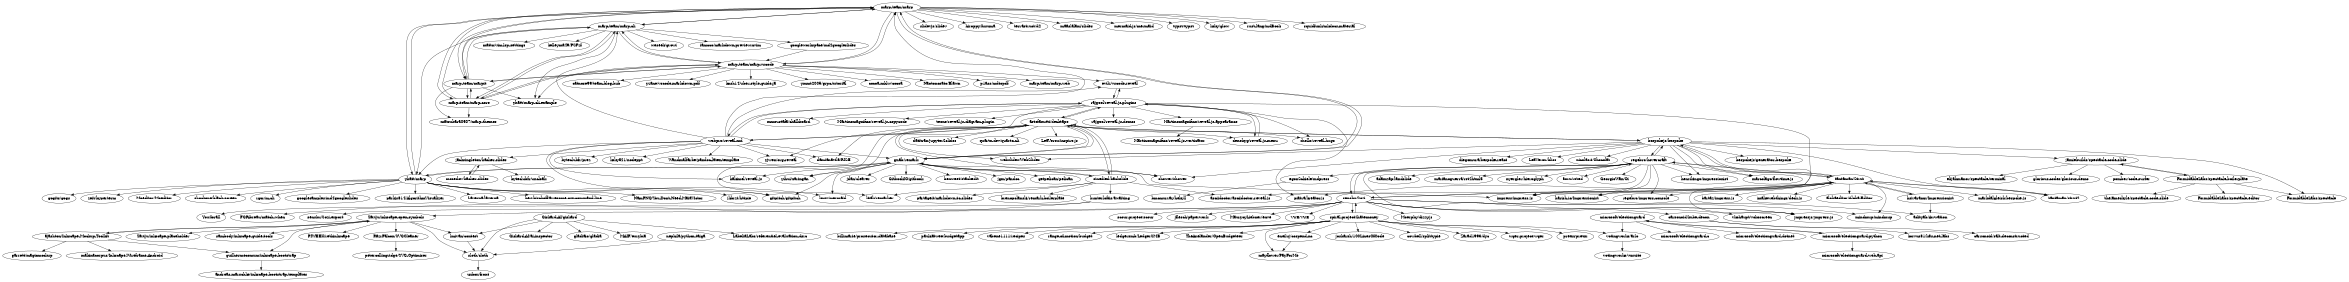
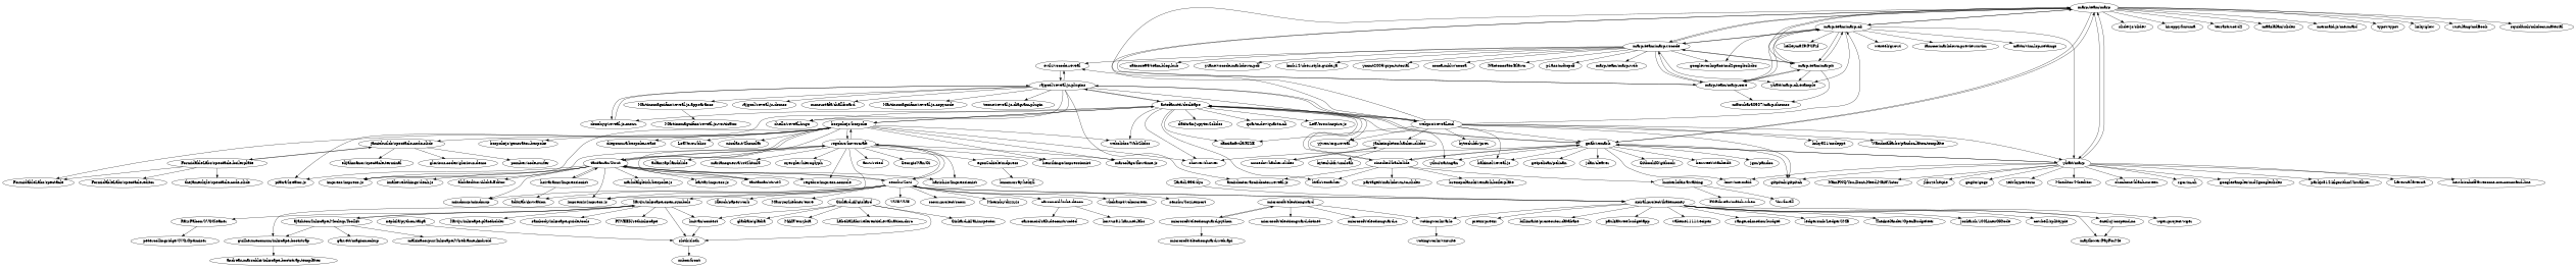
  digraph {
    "marp-team/marp" [l="22.26,-30.175"]
    "marp-team/marp-cli" [l="22.287,-30.155"]
    "marp-team/marp-vscode" [l="22.308,-30.136"]
    "yhatt/marp" [l="22.228,-30.218"]
    "marp-team/marpit" [l="22.322,-30.163"]
    "marp-team/marp-core" [l="22.308,-30.179"]
    "gnab/remark" [l="22.169,-30.181"]
    "slidevjs/slidev" [l="26.811,-25.989"]
    "hiroppy/fusuma" [l="22.475,-26.751"]
    "terrastruct/d2" [l="32.416,-26.691"]
    "maaslalani/slides" [l="-12.085,-18.025"]
    "mermaid-js/mermaid" [l="27.009,-26.005"]
    "typst/typst" [l="-8.889,4.438"]
    n14 [l="-11.986,-18.034" label="ksky/glow"]
    "rust-lang/mdBook" [l="-9.005,4.623"]
    "squidfunk/mkdocs-material" [l="23.265,3.945"]
    "googleworkspace/md2googleslides" [l="-10.746,-23.734"]
    "yhatt/marp-cli-example" [l="22.341,-30.145"]
    "weseek/growi" [l="-10.945,-23.842"]
    "iamcco/markdown-preview.nvim" [l="-11.118,-20.704"]
    "mattn/vim-lsp-settings" [l="-10.673,-22.016"]
    "kelleyma49/PSFzf" [l="-19.031,-22.756"]
    "evilz/vscode-reveal" [l="22.228,-30.089"]
    "catnose99/team-blog-hub" [l="-10.72,-23.777"]
    "yzane/vscode-markdown-pdf" [l="21.161,-33.755"]
    "knsh14/uber-style-guide-ja" [l="-10.758,-23.628"]
    "ymmt2005/grpc-tutorial" [l="-10.799,-23.688"]
    "cocoa-mhlw/cocoa" [l="-10.835,-23.854"]
    "Naotonosato/Blawn" [l="-10.834,-23.816"]
    "p1ass/mdtopdf" [l="22.345,-30.101"]
    "marp-team/marp-web" [l="22.349,-30.122"]
    "knsv/mermaid" [l="13.69,-7.751"]
    "gitpitch/gitpitch" [l="28.468,-19.226"]
    "zeit/hyperterm" [l="25.784,-26.879"]
    "Moeditor/Moeditor" [l="28.08,-19.002"]
    "shockone/black-screen" [l="28.249,-19.064"]
    "rgcr/m-cli" [l="-47.267,-0.944"]
    n38 [l="13.658,-34.417" label="googlesamples/md4googleslides"]
    "parkjs814/AlgorithmVisualizer" [l="28.209,-19.241"]
    "Laverna/laverna" [l="-12.511,-20.697"]
    "herrbischoff/awesome-osx-command-line" [l="-47.269,-0.873"]
    n42 [l="28.118,-19.196" label="NamPNQ/You-Dont-Need-MaiaVictor"]
    "jkbrzt/httpie" [l="28.516,-19.016"]
    "gogits/gogs" [l="-12.811,1.327"]
    "matsubara0507/marp-themes" [l="22.346,-30.186"]
    "impress/impress.js" [l="26.803,-27.04"]
    "hakimel/reveal.js" [l="26.949,-27.265"]
    "astefanutti/decktape" [l="22.131,-30.105"]
    "jdan/cleaver" [l="10.684,-34.021"]
    "GitbookIO/gitbook" [l="27.042,-27.468"]
    "benweet/stackedit" [l="21.315,-33.499"]
    "yihui/xaringan" [l="20.225,43.492"]
    "jgm/pandoc" [l="-11.272,-18.038"]
    "getpelican/pelican" [l="22.702,4.281"]
    "sinedied/backslide" [l="22.108,-30.174"]
    "shower/shower" [l="6.874,-23.932"]
    "rajgoel/reveal.js-plugins" [l="22.179,-30.073"]
    "webpro/reveal-md" [l="22.192,-30.126"]
    "denehyg/reveal.js-menu" [l="22.147,-30.068"]
    "dzello/reveal-hugo" [l="-37.718,-14.876"]
    "bespokejs/bespoke" [l="22.062,-29.998"]
    "webslides/WebSlides" [l="12.998,-34.338"]
    "damianavila/RISE" [l="21.353,28.841"]
    "datitran/jupyter2slides" [l="21.397,28.865"]
    "kt3k/remarker" [l="22.108,-30.139"]
    "quarto-dev/quarto-cli" [l="20.279,43.422"]
    "LeaVerou/inspire.js" [l="22.089,-30.085"]
    "asciidoctor/asciidoctor-reveal.js" [l="6.388,20.474"]
    "partageit/markdown-to-slides" [l="22.066,-30.199"]
    "brenopolanski/remark-boilerplate" [l="22.097,-30.201"]
    "hunterloftis/awaiting" [l="22.052,-30.25"]
    "yjwen/org-reveal" [l="-8.441,-21.99"]
    "piatra/kreator.js" [l="22.117,-30.006"]
    "rajgoel/reveal.js-demos" [l="22.187,-30.039"]
    "Martinomagnifico/reveal.js-appearance" [l="22.212,-30.038"]
    "mmoustafa/chalkboard" [l="22.207,-30.061"]
    "Martinomagnifico/reveal.js-copycode" [l="22.193,-30.053"]
    "teone/reveal.js-diagram-plugin" [l="22.168,-30.046"]
    "ksky521/nodeppt" [l="11.454,-6.593"]
    "Wandmalfarbe/pandoc-latex-template" [l="7.441,8.016"]
    "jacksingleton/hacker-slides" [l="22.068,-30.136"]
    "byteclubfr/prez" [l="22.235,-30.115"]
    "Martinomagnifico/reveal.js-verticator" [l="22.231,-30.021"]
    "regebro/hovercraft" [l="22.076,-29.92"]
    "tantaman/Strut" [l="22.041,-29.942"]
    "regebro/impress-console" [l="22.044,-29.911"]
    "adamzap/landslide" [l="22.306,4.144"]
    "senshu/Sozi" [l="22.017,-29.868"]
    "marianoguerra/rst2html5" [l="22.121,-29.92"]
    "nyergler/hieroglyph" [l="22.106,-29.884"]
    "harish-io/Impressionist" [l="-24.828,23.077"]
    "henrikingo/impressionist" [l="22.086,-29.962"]
    "egonSchiele/mdpress" [l="22.147,-29.886"]
    "jmpressjs/jmpress.js" [l="11.341,-33.919"]
    "anru/rsted" [l="21.748,5.526"]
    "GeorgioWan/Oi" [l="22.076,-29.885"]
    "marcolago/flowtime.js" [l="11.183,-33.898"]
    "mindmup/mindmup" [l="9.915,-13.6"]
    "tantaman/strut2" [l="22.034,-29.971"]
    "hsivaramx/Impressionist" [l="21.998,-29.929"]
    "markdalgleish/bespoke.js" [l="10.969,-33.869"]
    "bartaz/impress.js" [l="26.89,-27.489"]
    "imakewebthings/deck.js" [l="11.38,-33.848"]
    "alohaeditor/Aloha-Editor" [l="11.338,-33.728"]
    "adityab/Awwation" [l="21.985,-29.897"]
    "senshu/Sozi-export" [l="21.997,-29.853"]
    "Xaviju/inkscape-open-symbols" [l="21.896,-29.79"]
    "jflesch/paperwork" [l="28.305,-18.868"]
    "MaurycyLiebner/enve" [l="-13.418,27.395"]
    "VUE/VUE" [l="9.973,-13.756"]
    "scour-project/scour" [l="-9.816,4.85"]
    "spiral-project/ihatemoney" [l="22.045,-29.801"]
    "Moerphy/dizzy.js" [l="22.013,-29.835"]
    "carsonoid/kube-decon" [l="21.967,-29.857"]
    "vkohaupt/vokoscreen" [l="-8.824,-19.796"]
    "bespokejs/generator-bespoke" [l="22.052,-30.027"]
    "FormidableLabs/spectacle" [l="25.686,-26.634"]
    "diegomura/bespoke-react" [l="22.029,-30.009"]
    "jamiebuilds/spectacle-code-slide" [l="21.962,-30.022"]
    "LeaVerou/bliss" [l="13.751,-34.137"]
    "nicolas-t/Chocolat" [l="13.571,-34.038"]
    "bmcmurray/hekyll" [l="22.184,-29.866"]
    "sloth/sloth" [l="21.839,-29.802"]
    "lmivan/contest" [l="21.844,-29.788"]
    "ajashton/Inkscape-Mockup-Toolkit" [l="21.876,-29.756"]
    "Xaviju/inkscape-placeholder" [l="21.911,-29.81"]
    "sambody/inkscape-guide-tools" [l="21.878,-29.817"]
    "PIWEEK/rethinkscape" [l="21.924,-29.777"]
    "guilhermecomum/inkscape-bootstrap" [l="21.866,-29.776"]
    "RazrFalcon/SVGCleaner" [l="21.912,-29.74"]
    "cowbell/splittypie" [l="22.019,-29.776"]
    "eneiluj/cospend-nc" [l="22.082,-29.794"]
    "Zarad1993/dyc" [l="22.048,-29.767"]
    "mayflower/PayForMe" [l="22.069,-29.781"]
    "wger-project/wger" [l="-32.782,-22.773"]
    "pretix/pretix" [l="46.643,-3.848"]
    "billimarie/prosecutor-database" [l="26.9,-25.037"]
    "paukiatwee/budgetapp" [l="-32.951,-22.563"]
    "vabene1111/recipes" [l="-32.846,-22.722"]
    "range-of-motion/budget" [l="-32.975,-22.558"]
    "ledgersmb/LedgerSMB" [l="-25.915,-38.454"]
    "TheAxelander/OpenBudgeteer" [l="-32.798,-22.664"]
    "votingworks/arlo" [l="22.074,-29.736"]
    "josharsh/100LinesOfCode" [l="27.125,-25.012"]
    "carsonoid/salt-deconstructed" [l="21.943,-29.855"]
    "korvus81/k8s-net-labs" [l="-11.055,0.644"]
    "elijahmanor/spectacle-terminal" [l="21.946,-30.052"]
    "FormidableLabs/spectacle-boilerplate" [l="21.915,-30.024"]
    "glorious-codes/glorious-demo" [l="25.818,-25.956"]
    "pomber/code-surfer" [l="25.897,-26.112"]
    "uxbox/front" [l="21.821,-29.806"]
    "makinacorpus/Inkscape-Wireframe-Android" [l="21.85,-29.738"]
    "garrett/magicmockup" [l="21.871,-29.729"]
    "andreas-marschke/inkscape-bootstrap-templates" [l="21.843,-29.765"]
    "petercollingridge/SVG-Optimiser" [l="21.915,-29.706"]
    "votingworks/vxsuite" [l="22.072,-29.716"]
    "FGRibreau/match-when" [l="22.041,-30.297"]
    n158 [l="22.01,-30.264" label="You/forall"]
    "nephila/python-taiga" [l="21.82,-29.824"]
    "msoedov/hacker-slides" [l="22.029,-30.132"]
    "byteclubfr/uncloak" [l="22.038,-30.157"]
    "thejameskyle/spectacle-code-slide" [l="25.548,-26.843"]
    "FormidableLabs/spectacle-editor" [l="21.867,-30.029"]
    "microsoft/electionguard" [l="22.1,-29.684"]
    "microsoft/electionguard-python" [l="22.122,-29.667"]
    "microsoft/electionguard-dotnet" [l="22.077,-29.669"]
    "microsoft/electionguard-c" [l="22.096,-29.659"]
    "microsoft/electionguard-web-api" [l="22.139,-29.651"]
    "Giskard-AI/giskard" [l="21.8,-29.785"]
    "Giskard-AI/ai-inspector" [l="21.791,-29.766"]
    "gladiaio/gladia" [l="21.768,-29.794"]
    "MAIF/eurybia" [l="25.685,34.169"]
    "LabeliaLabs/referentiel-evaluation-dsrc" [l="21.775,-29.774"]
    "marp-team/marp" -> "marp-team/marp-cli"
    "marp-team/marp" -> "marp-team/marp-vscode"
    "marp-team/marp" -> "yhatt/marp"
    "marp-team/marp" -> "marp-team/marpit"
    "marp-team/marp" -> "marp-team/marp-core"
    "marp-team/marp" -> "gnab/remark"
    "marp-team/marp" -> "slidevjs/slidev" [e=1]
    "marp-team/marp" -> "hiroppy/fusuma" [e=1]
    "marp-team/marp" -> "terrastruct/d2" [e=1]
    "marp-team/marp" -> "maaslalani/slides" [e=1]
    "marp-team/marp" -> "mermaid-js/mermaid" [e=1]
    "marp-team/marp" -> "typst/typst" [e=1]
    "marp-team/marp" -> n14 [e=1]
    "marp-team/marp" -> "rust-lang/mdBook" [e=1]
    "marp-team/marp" -> "squidfunk/mkdocs-material" [e=1]
    "marp-team/marp-cli" -> "marp-team/marp"
    "marp-team/marp-cli" -> "marp-team/marp-vscode"
    "marp-team/marp-cli" -> "yhatt/marp"
    "marp-team/marp-cli" -> "marp-team/marpit"
    "marp-team/marp-cli" -> "marp-team/marp-core"
    "marp-team/marp-cli" -> "googleworkspace/md2googleslides" [e=1]
    "marp-team/marp-cli" -> "yhatt/marp-cli-example"
    "marp-team/marp-cli" -> "weseek/growi" [e=1]
    "marp-team/marp-cli" -> "iamcco/markdown-preview.nvim" [e=1]
    "marp-team/marp-cli" -> "mattn/vim-lsp-settings" [e=1]
    "marp-team/marp-cli" -> "kelleyma49/PSFzf" [e=1]
    "marp-team/marp-vscode" -> "marp-team/marp"
    "marp-team/marp-vscode" -> "marp-team/marp-cli"
    "marp-team/marp-vscode" -> "marp-team/marpit"
    "marp-team/marp-vscode" -> "marp-team/marp-core"
-   "googleworkspace/md2googleslides" -> "marp-team/marp-vscode" [e=1]
+   "marp-team/marp-vscode" -> "googleworkspace/md2googleslides" [e=1]
    "marp-team/marp-vscode" -> "yhatt/marp-cli-example"
    "marp-team/marp-vscode" -> "evilz/vscode-reveal"
    "marp-team/marp-vscode" -> "catnose99/team-blog-hub" [e=1]
    "marp-team/marp-vscode" -> "yzane/vscode-markdown-pdf" [e=1]
    "marp-team/marp-vscode" -> "knsh14/uber-style-guide-ja" [e=1]
    "marp-team/marp-vscode" -> "ymmt2005/grpc-tutorial" [e=1]
    "marp-team/marp-vscode" -> "cocoa-mhlw/cocoa" [e=1]
    "marp-team/marp-vscode" -> "Naotonosato/Blawn" [e=1]
    "marp-team/marp-vscode" -> "p1ass/mdtopdf"
    "marp-team/marp-vscode" -> "marp-team/marp-web"
    "yhatt/marp" -> "marp-team/marp"
    "yhatt/marp" -> "gnab/remark"
    "yhatt/marp" -> "knsv/mermaid" [e=1]
    "yhatt/marp" -> "gitpitch/gitpitch" [e=1]
    "yhatt/marp" -> "zeit/hyperterm" [e=1]
    "yhatt/marp" -> "Moeditor/Moeditor" [e=1]
    "yhatt/marp" -> "shockone/black-screen" [e=1]
    "yhatt/marp" -> "rgcr/m-cli" [e=1]
    "yhatt/marp" -> n38 [e=1]
    "yhatt/marp" -> "parkjs814/AlgorithmVisualizer" [e=1]
    "yhatt/marp" -> "Laverna/laverna" [e=1]
    "yhatt/marp" -> "herrbischoff/awesome-osx-command-line" [e=1]
    "yhatt/marp" -> n42 [e=1]
    "yhatt/marp" -> "jkbrzt/httpie" [e=1]
    "yhatt/marp" -> "gogits/gogs" [e=1]
    "marp-team/marpit" -> "marp-team/marp"
    "marp-team/marpit" -> "marp-team/marp-cli"
    "marp-team/marpit" -> "marp-team/marp-vscode"
    "marp-team/marpit" -> "marp-team/marp-core"
    "marp-team/marpit" -> "yhatt/marp-cli-example"
    "marp-team/marpit" -> "matsubara0507/marp-themes"
    "marp-team/marp-core" -> "marp-team/marp"
    "marp-team/marp-core" -> "marp-team/marp-cli"
    "marp-team/marp-core" -> "marp-team/marp-vscode"
    "marp-team/marp-core" -> "marp-team/marpit"
    "marp-team/marp-core" -> "matsubara0507/marp-themes"
    "gnab/remark" -> "marp-team/marp"
    "gnab/remark" -> "yhatt/marp"
    "gnab/remark" -> "knsv/mermaid" [e=1]
    "gnab/remark" -> "gitpitch/gitpitch" [e=1]
-   "gnab/remark" -> "impress/impress.js" [e=1]
    "gnab/remark" -> "hakimel/reveal.js" [e=1]
    "gnab/remark" -> "astefanutti/decktape"
    "gnab/remark" -> "jdan/cleaver" [e=1]
    "gnab/remark" -> "GitbookIO/gitbook" [e=1]
    "gnab/remark" -> "benweet/stackedit" [e=1]
    "gnab/remark" -> "yihui/xaringan" [e=1]
    "gnab/remark" -> "jgm/pandoc" [e=1]
    "gnab/remark" -> "getpelican/pelican" [e=1]
    "gnab/remark" -> "sinedied/backslide"
    "gnab/remark" -> "shower/shower" [e=1]
    "evilz/vscode-reveal" -> "rajgoel/reveal.js-plugins"
    "astefanutti/decktape" -> "gnab/remark"
    "astefanutti/decktape" -> "yihui/xaringan" [e=1]
    "astefanutti/decktape" -> "sinedied/backslide"
    "astefanutti/decktape" -> "shower/shower" [e=1]
    "astefanutti/decktape" -> "rajgoel/reveal.js-plugins"
    "astefanutti/decktape" -> "webpro/reveal-md"
    "astefanutti/decktape" -> "denehyg/reveal.js-menu"
    "astefanutti/decktape" -> "dzello/reveal-hugo" [e=1]
    "astefanutti/decktape" -> "bespokejs/bespoke"
    "astefanutti/decktape" -> "webslides/WebSlides" [e=1]
    "astefanutti/decktape" -> "damianavila/RISE" [e=1]
    "astefanutti/decktape" -> "datitran/jupyter2slides" [e=1]
    "astefanutti/decktape" -> "kt3k/remarker"
    "astefanutti/decktape" -> "quarto-dev/quarto-cli" [e=1]
    "astefanutti/decktape" -> "LeaVerou/inspire.js"
    "sinedied/backslide" -> "gnab/remark"
    "sinedied/backslide" -> "astefanutti/decktape"
    "sinedied/backslide" -> "kt3k/remarker"
    "sinedied/backslide" -> "asciidoctor/asciidoctor-reveal.js" [e=1]
    "sinedied/backslide" -> "partageit/markdown-to-slides"
    "sinedied/backslide" -> "brenopolanski/remark-boilerplate"
    "sinedied/backslide" -> "hunterloftis/awaiting"
    "rajgoel/reveal.js-plugins" -> "evilz/vscode-reveal"
    "rajgoel/reveal.js-plugins" -> "astefanutti/decktape"
    "rajgoel/reveal.js-plugins" -> "webpro/reveal-md"
    "rajgoel/reveal.js-plugins" -> "denehyg/reveal.js-menu"
    "rajgoel/reveal.js-plugins" -> "dzello/reveal-hugo" [e=1]
    "rajgoel/reveal.js-plugins" -> "asciidoctor/asciidoctor-reveal.js" [e=1]
    "rajgoel/reveal.js-plugins" -> "yjwen/org-reveal" [e=1]
    "rajgoel/reveal.js-plugins" -> "piatra/kreator.js"
    "rajgoel/reveal.js-plugins" -> "rajgoel/reveal.js-demos"
    "rajgoel/reveal.js-plugins" -> "Martinomagnifico/reveal.js-appearance"
    "rajgoel/reveal.js-plugins" -> "mmoustafa/chalkboard"
    "rajgoel/reveal.js-plugins" -> "Martinomagnifico/reveal.js-copycode"
    "rajgoel/reveal.js-plugins" -> "teone/reveal.js-diagram-plugin"
    "webpro/reveal-md" -> "marp-team/marp"
    "webpro/reveal-md" -> "marp-team/marp-cli"
    "webpro/reveal-md" -> "yhatt/marp"
    "webpro/reveal-md" -> "gnab/remark"
    "webpro/reveal-md" -> "evilz/vscode-reveal"
    "webpro/reveal-md" -> "gitpitch/gitpitch" [e=1]
    "webpro/reveal-md" -> "hakimel/reveal.js" [e=1]
    "webpro/reveal-md" -> "astefanutti/decktape"
    "webpro/reveal-md" -> "rajgoel/reveal.js-plugins"
    "webpro/reveal-md" -> "damianavila/RISE" [e=1]
    "webpro/reveal-md" -> "yjwen/org-reveal" [e=1]
    "webpro/reveal-md" -> "ksky521/nodeppt" [e=1]
    "webpro/reveal-md" -> "Wandmalfarbe/pandoc-latex-template" [e=1]
    "webpro/reveal-md" -> "jacksingleton/hacker-slides"
    "webpro/reveal-md" -> "byteclubfr/prez"
    "denehyg/reveal.js-menu" -> "rajgoel/reveal.js-plugins"
    "bespokejs/bespoke" -> "impress/impress.js" [e=1]
    "bespokejs/bespoke" -> "astefanutti/decktape"
    "bespokejs/bespoke" -> "shower/shower" [e=1]
    "bespokejs/bespoke" -> "webslides/WebSlides" [e=1]
    "bespokejs/bespoke" -> "regebro/hovercraft"
    "bespokejs/bespoke" -> "tantaman/Strut"
    "bespokejs/bespoke" -> "henrikingo/impressionist"
    "bespokejs/bespoke" -> "marcolago/flowtime.js" [e=1]
    "bespokejs/bespoke" -> "tantaman/strut2"
    "bespokejs/bespoke" -> "bespokejs/generator-bespoke"
    "bespokejs/bespoke" -> "FormidableLabs/spectacle" [e=1]
    "bespokejs/bespoke" -> "diegomura/bespoke-react"
    "bespokejs/bespoke" -> "jamiebuilds/spectacle-code-slide"
    "bespokejs/bespoke" -> "LeaVerou/bliss" [e=1]
    "bespokejs/bespoke" -> "nicolas-t/Chocolat" [e=1]
    "hunterloftis/awaiting" -> "FGRibreau/match-when"
    "hunterloftis/awaiting" -> n158
    "Martinomagnifico/reveal.js-appearance" -> "Martinomagnifico/reveal.js-verticator"
    "jacksingleton/hacker-slides" -> "msoedov/hacker-slides"
    "jacksingleton/hacker-slides" -> "byteclubfr/uncloak"
    "regebro/hovercraft" -> "impress/impress.js" [e=1]
    "regebro/hovercraft" -> "bespokejs/bespoke"
    "regebro/hovercraft" -> "tantaman/Strut"
    "regebro/hovercraft" -> "regebro/impress-console"
    "regebro/hovercraft" -> "adamzap/landslide" [e=1]
    "regebro/hovercraft" -> "senshu/Sozi"
    "regebro/hovercraft" -> "marianoguerra/rst2html5"
    "regebro/hovercraft" -> "nyergler/hieroglyph"
    "regebro/hovercraft" -> "harish-io/Impressionist" [e=1]
    "regebro/hovercraft" -> "henrikingo/impressionist"
    "regebro/hovercraft" -> "egonSchiele/mdpress"
    "regebro/hovercraft" -> "jmpressjs/jmpress.js" [e=1]
    "regebro/hovercraft" -> "anru/rsted" [e=1]
    "regebro/hovercraft" -> "GeorgioWan/Oi"
    "regebro/hovercraft" -> "marcolago/flowtime.js" [e=1]
    "tantaman/Strut" -> "impress/impress.js" [e=1]
    "tantaman/Strut" -> "bespokejs/bespoke"
    "tantaman/Strut" -> "piatra/kreator.js"
    "tantaman/Strut" -> "regebro/hovercraft"
    "tantaman/Strut" -> "regebro/impress-console"
    "tantaman/Strut" -> "senshu/Sozi"
    "tantaman/Strut" -> "harish-io/Impressionist" [e=1]
    "tantaman/Strut" -> "jmpressjs/jmpress.js" [e=1]
    "tantaman/Strut" -> "mindmup/mindmup" [e=1]
    "tantaman/Strut" -> "tantaman/strut2"
    "tantaman/Strut" -> "hsivaramx/Impressionist"
    "tantaman/Strut" -> "markdalgleish/bespoke.js" [e=1]
    "tantaman/Strut" -> "bartaz/impress.js" [e=1]
    "tantaman/Strut" -> "imakewebthings/deck.js" [e=1]
    "tantaman/Strut" -> "alohaeditor/Aloha-Editor" [e=1]
    "senshu/Sozi" -> "regebro/hovercraft"
    "senshu/Sozi" -> "tantaman/Strut"
    "senshu/Sozi" -> "jmpressjs/jmpress.js" [e=1]
    "senshu/Sozi" -> "mindmup/mindmup" [e=1]
    "senshu/Sozi" -> "adityab/Awwation"
    "senshu/Sozi" -> "senshu/Sozi-export"
    "senshu/Sozi" -> "Xaviju/inkscape-open-symbols"
    "senshu/Sozi" -> "jflesch/paperwork" [e=1]
    "senshu/Sozi" -> "MaurycyLiebner/enve" [e=1]
    "senshu/Sozi" -> "VUE/VUE" [e=1]
    "senshu/Sozi" -> "scour-project/scour" [e=1]
    "senshu/Sozi" -> "spiral-project/ihatemoney"
    "senshu/Sozi" -> "Moerphy/dizzy.js"
    "senshu/Sozi" -> "carsonoid/kube-decon"
    "senshu/Sozi" -> "vkohaupt/vokoscreen" [e=1]
    "egonSchiele/mdpress" -> "bmcmurray/hekyll"
    "tantaman/strut2" -> "tantaman/Strut"
    "hsivaramx/Impressionist" -> "tantaman/Strut"
    "hsivaramx/Impressionist" -> "adityab/Awwation"
    "Xaviju/inkscape-open-symbols" -> "sloth/sloth"
    "Xaviju/inkscape-open-symbols" -> "lmivan/contest"
    "Xaviju/inkscape-open-symbols" -> "ajashton/Inkscape-Mockup-Toolkit"
    "Xaviju/inkscape-open-symbols" -> "Xaviju/inkscape-placeholder"
    "Xaviju/inkscape-open-symbols" -> "sambody/inkscape-guide-tools"
    "Xaviju/inkscape-open-symbols" -> "PIWEEK/rethinkscape"
    "Xaviju/inkscape-open-symbols" -> "guilhermecomum/inkscape-bootstrap"
    "Xaviju/inkscape-open-symbols" -> "RazrFalcon/SVGCleaner"
    "spiral-project/ihatemoney" -> "senshu/Sozi"
    "spiral-project/ihatemoney" -> "cowbell/splittypie"
    "spiral-project/ihatemoney" -> "eneiluj/cospend-nc"
-   "spiral-project/ihatemoney" -> "Zarad1993/dyc"
+   "Zarad1993/dyc" -> "spiral-project/ihatemoney"
    "spiral-project/ihatemoney" -> "mayflower/PayForMe"
    "spiral-project/ihatemoney" -> "wger-project/wger" [e=1]
    "spiral-project/ihatemoney" -> "pretix/pretix" [e=1]
    "spiral-project/ihatemoney" -> "billimarie/prosecutor-database" [e=1]
    "spiral-project/ihatemoney" -> "paukiatwee/budgetapp" [e=1]
    "spiral-project/ihatemoney" -> "vabene1111/recipes" [e=1]
    "spiral-project/ihatemoney" -> "range-of-motion/budget" [e=1]
    "spiral-project/ihatemoney" -> "ledgersmb/LedgerSMB" [e=1]
    "spiral-project/ihatemoney" -> "TheAxelander/OpenBudgeteer" [e=1]
    "spiral-project/ihatemoney" -> "votingworks/arlo"
    "spiral-project/ihatemoney" -> "josharsh/100LinesOfCode" [e=1]
    "carsonoid/kube-decon" -> "carsonoid/salt-deconstructed"
    "carsonoid/kube-decon" -> "korvus81/k8s-net-labs" [e=1]
    "jamiebuilds/spectacle-code-slide" -> "elijahmanor/spectacle-terminal"
    "jamiebuilds/spectacle-code-slide" -> "FormidableLabs/spectacle-boilerplate"
    "jamiebuilds/spectacle-code-slide" -> "glorious-codes/glorious-demo" [e=1]
    "jamiebuilds/spectacle-code-slide" -> "pomber/code-surfer" [e=1]
    "sloth/sloth" -> "uxbox/front"
    "lmivan/contest" -> "sloth/sloth"
    "ajashton/Inkscape-Mockup-Toolkit" -> "Xaviju/inkscape-open-symbols"
    "ajashton/Inkscape-Mockup-Toolkit" -> "guilhermecomum/inkscape-bootstrap"
    "ajashton/Inkscape-Mockup-Toolkit" -> "makinacorpus/Inkscape-Wireframe-Android"
    "ajashton/Inkscape-Mockup-Toolkit" -> "garrett/magicmockup"
    "guilhermecomum/inkscape-bootstrap" -> "andreas-marschke/inkscape-bootstrap-templates"
    "RazrFalcon/SVGCleaner" -> "petercollingridge/SVG-Optimiser"
    "eneiluj/cospend-nc" -> "mayflower/PayForMe"
    "votingworks/arlo" -> "votingworks/vxsuite"
    "FormidableLabs/spectacle-boilerplate" -> "FormidableLabs/spectacle" [e=1]
    "FormidableLabs/spectacle-boilerplate" -> "jamiebuilds/spectacle-code-slide"
    "FormidableLabs/spectacle-boilerplate" -> "thejameskyle/spectacle-code-slide" [e=1]
    "FormidableLabs/spectacle-boilerplate" -> "FormidableLabs/spectacle-editor"
    "nephila/python-taiga" -> "sloth/sloth"
    "msoedov/hacker-slides" -> "jacksingleton/hacker-slides"
    "microsoft/electionguard" -> "votingworks/arlo"
    "microsoft/electionguard" -> "microsoft/electionguard-python"
    "microsoft/electionguard" -> "microsoft/electionguard-dotnet"
    "microsoft/electionguard" -> "microsoft/electionguard-c"
    "microsoft/electionguard-python" -> "microsoft/electionguard"
    "microsoft/electionguard-python" -> "microsoft/electionguard-web-api"
    "Giskard-AI/giskard" -> "sloth/sloth"
    "Giskard-AI/giskard" -> "lmivan/contest"
    "Giskard-AI/giskard" -> "Giskard-AI/ai-inspector"
    "Giskard-AI/giskard" -> "gladiaio/gladia"
    "Giskard-AI/giskard" -> "MAIF/eurybia" [e=1]
    "Giskard-AI/giskard" -> "LabeliaLabs/referentiel-evaluation-dsrc"
  }
